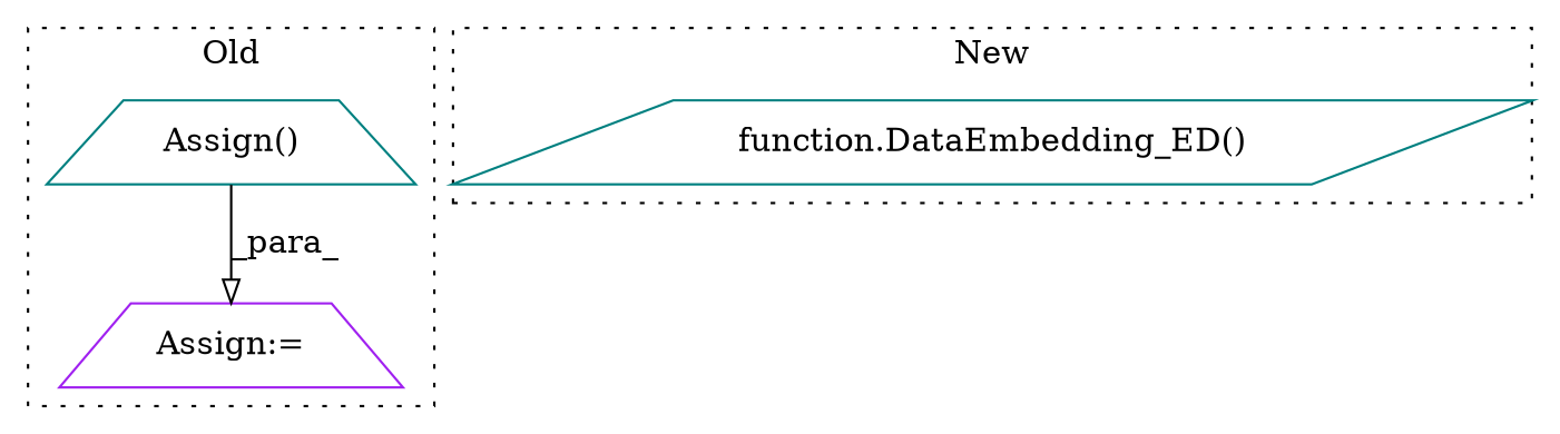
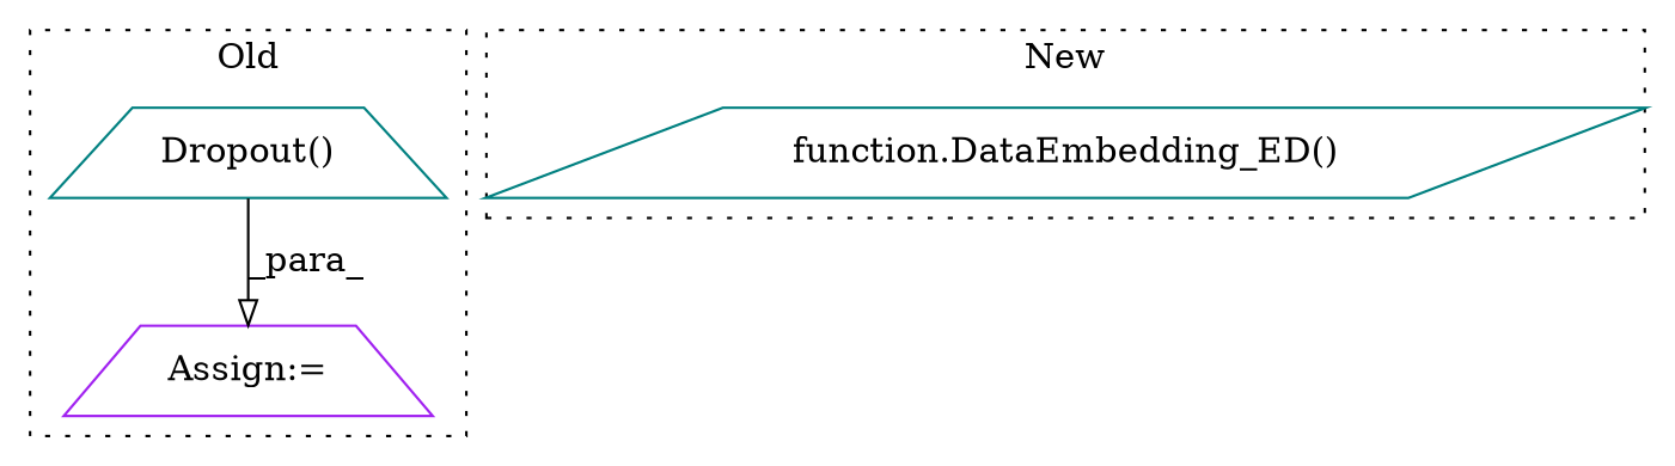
  digraph {
    node [a=75 shape=trapezium color=teal]
-   n1 [l="11,1" label="Assign()" s="464,482"]
+   n1 [l="11,1" label="Dropout()" s="464,482"]
    n2 [a=68 l=3 label="Assign:=" s=461 color=purple]
    n3 [l="17,1" label="function.DataEmbedding_ED()" s="349,403" shape=parallelogram]
    subgraph cluster_1 {
      label=Old
      style=dotted
      n1
      n2
    }
    subgraph cluster_2 {
      label=New
      style=dotted
      n3
    }
    n1 -> n2 [label=_para_ style=solid arrowhead=onormal]
  }
